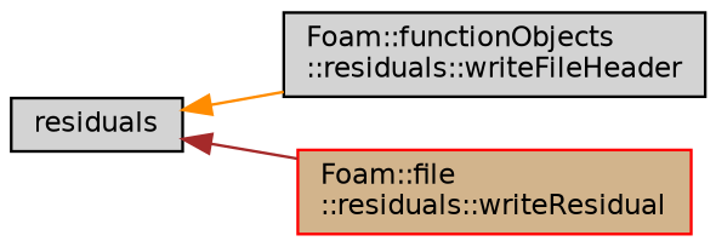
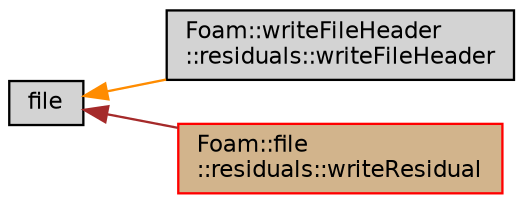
  digraph {
    rankdir=LR
    node [color=black fillcolor=lightgrey fontname=Helvetica fontsize=10 shape=record style=filled]
    edge [dir=back fontname=Helvetica fontsize=10 labelfontname=Helvetica labelfontsize=10 style=solid]
-   n1 [fontcolor=black height=0.2 label=residuals width=0.4]
-   n2 [height=0.2 label="Foam::functionObjects\l::residuals::writeFileHeader" width=0.4]
+   n1 [fontcolor=black height=0.2 label=file width=0.4]
+   n2 [height=0.2 label="Foam::writeFileHeader\l::residuals::writeFileHeader" width=0.4]
    n3 [color=red fillcolor=tan height=0.2 label="Foam::file\l::residuals::writeResidual" width=0.4]
    n1 -> n2 [color=darkorange]
    n1 -> n3 [color=brown]
  }
